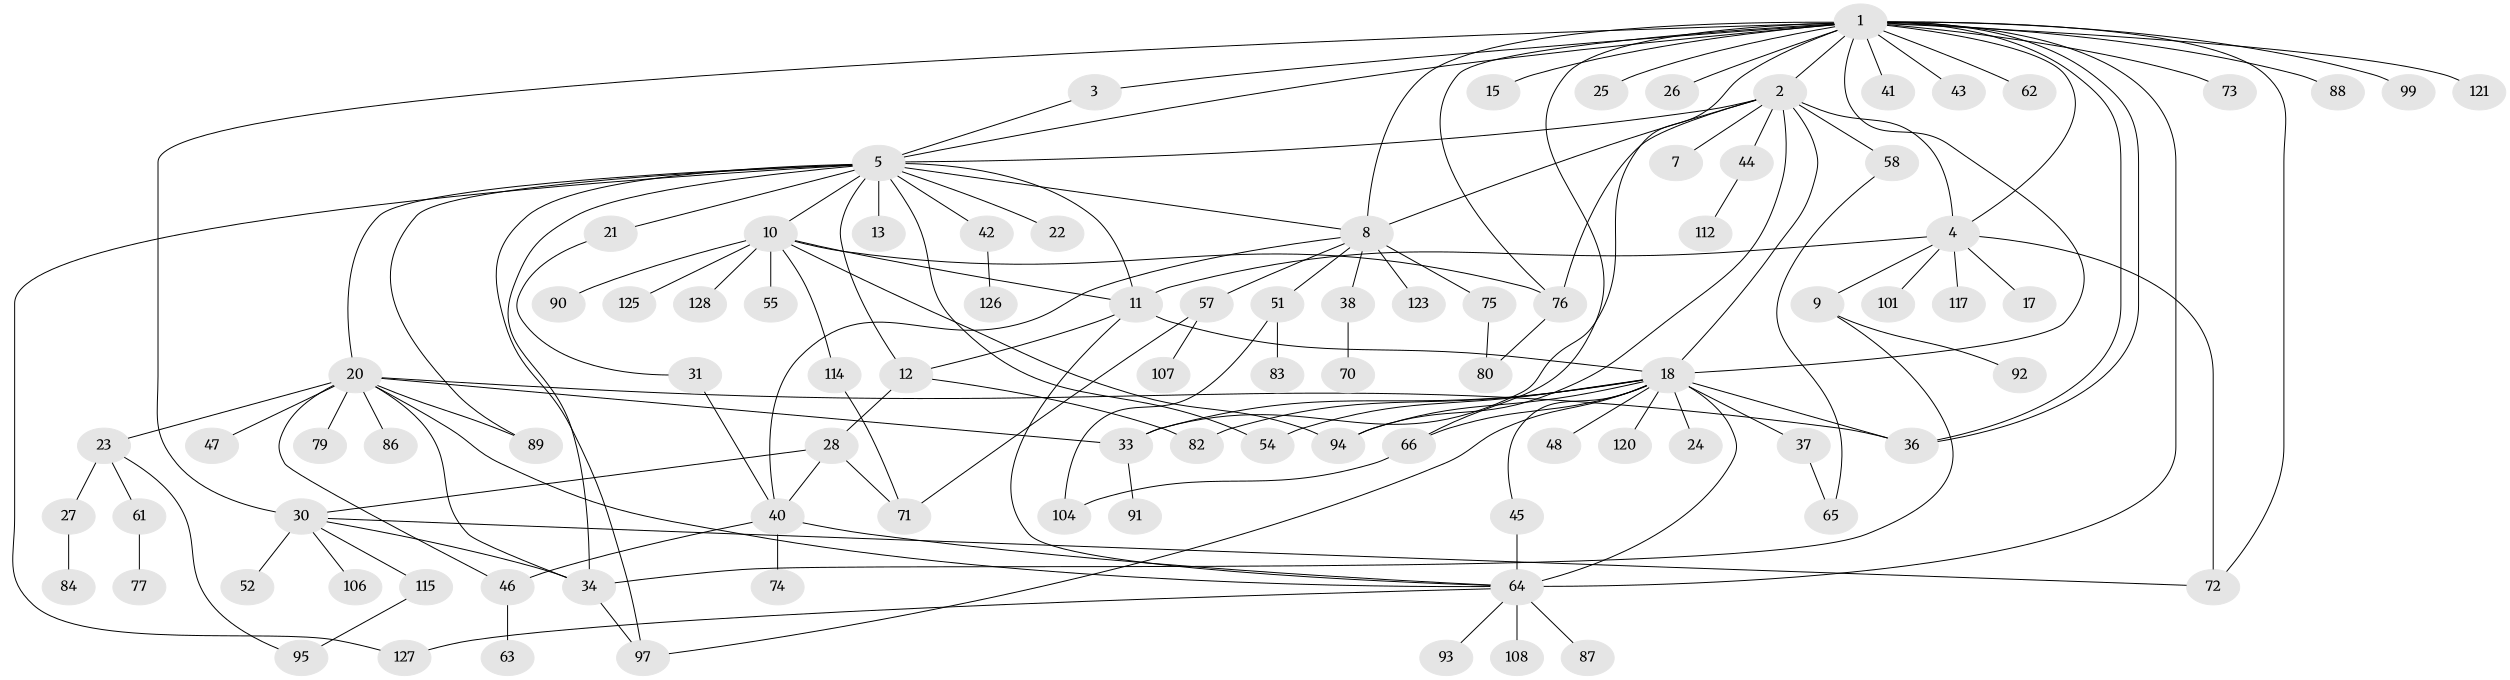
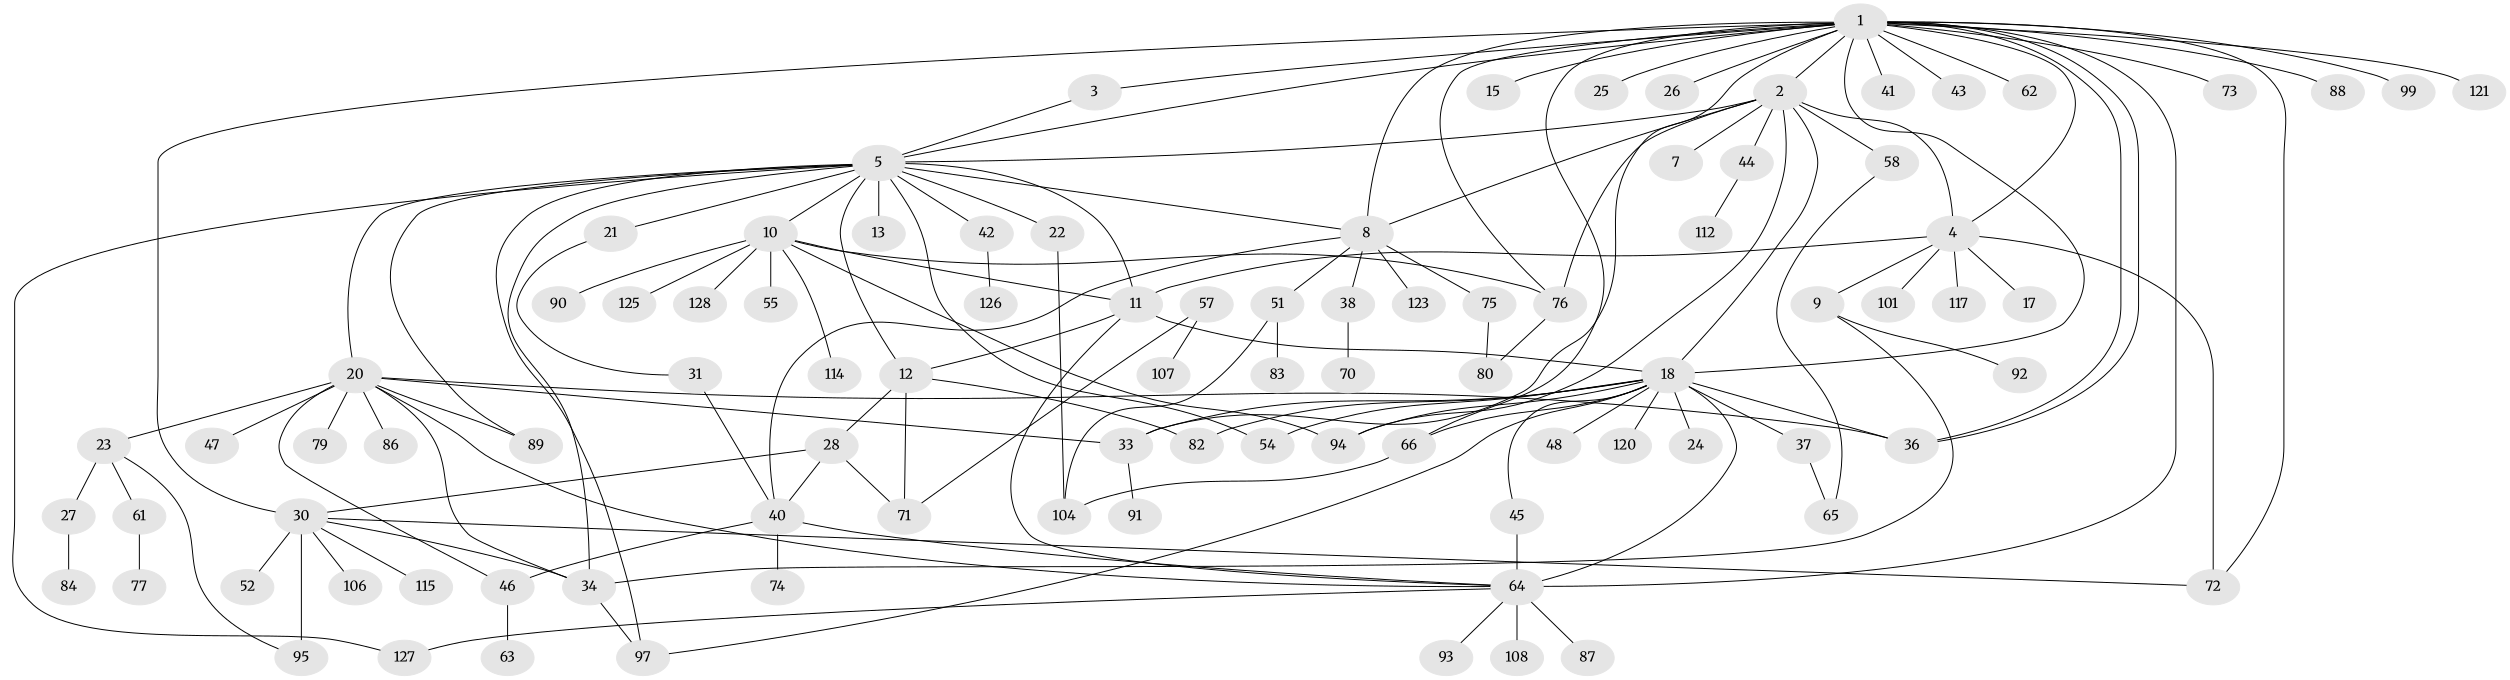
  graph {
    fontname=Merriweather
    node [color=gray90 fontname=Merriweather style=filled]
    edge [fontname=Merriweather]
    1 [super="+16"]
    2 [super="+59"]
    3
    4 [super="+78"]
    5 [super="+6"]
    8 [super="+32"]
    15 [super="+39"]
    18 [super="+124"]
    25
    26 [super="+119"]
    30 [super="+68"]
    33
    36 [super="+96"]
    41
    43
    62 [super="+85"]
    64 [super="+67"]
    66 [super="+103"]
    72
    73
    76 [super="+100"]
    88 [super="+109"]
    99
    121
    7
    44
    58 [super="+116"]
    94
    9 [super="+118"]
    11 [super="+35"]
    17
    101
    117
    10 [super="+29"]
    12 [super="+14"]
    13 [super="+98"]
    20 [super="+49"]
    21
    22
    34
    42
    54 [super="+102"]
    89 [super="+111"]
    97 [super="+113"]
    127
    38
    40 [super="+105"]
    51
    57
    75
    123
    82
    24
    37 [super="+60"]
    45
    48 [super="+50"]
    120
    95
    52
    106
    115
    91
    87
    93
    108
    104 [super="+110"]
    80
    112
    65
    92 [super="+129"]
    55
    90
    114
    125
    128
    28 [super="+81"]
    71
    23 [super="+69"]
    46 [super="+122"]
    47
    79
    86
    31
    126
    70
    74
    83
    107
    27 [super="+53"]
    61
    63
    84
    77
    1 -- 2
    1 -- 3
    1 -- 4
    1 -- 5 [weight=2]
    1 -- 8
    1 -- 15
    1 -- 18
    1 -- 25
    1 -- 26
    1 -- 30
    1 -- 33
    1 -- 36
    1 -- 36
    1 -- 41
    1 -- 43
    1 -- 62
    1 -- 64 [weight=2]
    1 -- 66
    1 -- 72
    1 -- 73
    1 -- 76
    1 -- 88
    1 -- 99
    1 -- 121
    2 -- 4
    2 -- 5
    2 -- 8
    2 -- 18
    2 -- 76
    2 -- 7
    2 -- 44
    2 -- 58
    2 -- 94
    3 -- 5
    4 -- 72
    4 -- 9
    4 -- 11
    4 -- 17
    4 -- 101
    4 -- 117
    5 -- 8
    5 -- 11
    5 -- 10
    5 -- 12
    5 -- 13
    5 -- 20 [weight=2]
    5 -- 21
    5 -- 22
    5 -- 34
    5 -- 42
    5 -- 54
    5 -- 89
    5 -- 97
    5 -- 127
    8 -- 38
    8 -- 40
    8 -- 51
-   8 -- 57
    8 -- 75 [weight=2]
    8 -- 123
    18 -- 33
    18 -- 36
    18 -- 64
    18 -- 66
    18 -- 94
    18 -- 54
    18 -- 97
    18 -- 82
    18 -- 24
    18 -- 37
    18 -- 45
    18 -- 48
    18 -- 120
    30 -- 72
    30 -- 34
-   115 -- 95
+   30 -- 95
    30 -- 52
    30 -- 106
    30 -- 115
    33 -- 91
    64 -- 127
    64 -- 87
    64 -- 93
    64 -- 108
    66 -- 104
    76 -- 80
    44 -- 112
    58 -- 65
    9 -- 34
    9 -- 92
    11 -- 18
    11 -- 64
    11 -- 12
    10 -- 76
    10 -- 94
    10 -- 11
    10 -- 55
    10 -- 90
    10 -- 114
    10 -- 125
    10 -- 128
    12 -- 82
    12 -- 28
-   114 -- 71
+   12 -- 71
    20 -- 33
    20 -- 36
    20 -- 64
    20 -- 34
    20 -- 89
    20 -- 23
    20 -- 46
    20 -- 47
    20 -- 79
    20 -- 86
    21 -- 31
+   22 -- 104
    34 -- 97
    42 -- 126
    38 -- 70
    40 -- 64
    40 -- 46
    40 -- 74
    51 -- 104
    51 -- 83
    57 -- 71
    57 -- 107
    75 -- 80
    37 -- 65
    45 -- 64
    28 -- 30
    28 -- 40
    28 -- 71
    23 -- 95
    23 -- 27
    23 -- 61
    46 -- 63
    31 -- 40
    27 -- 84
    61 -- 77
  }
